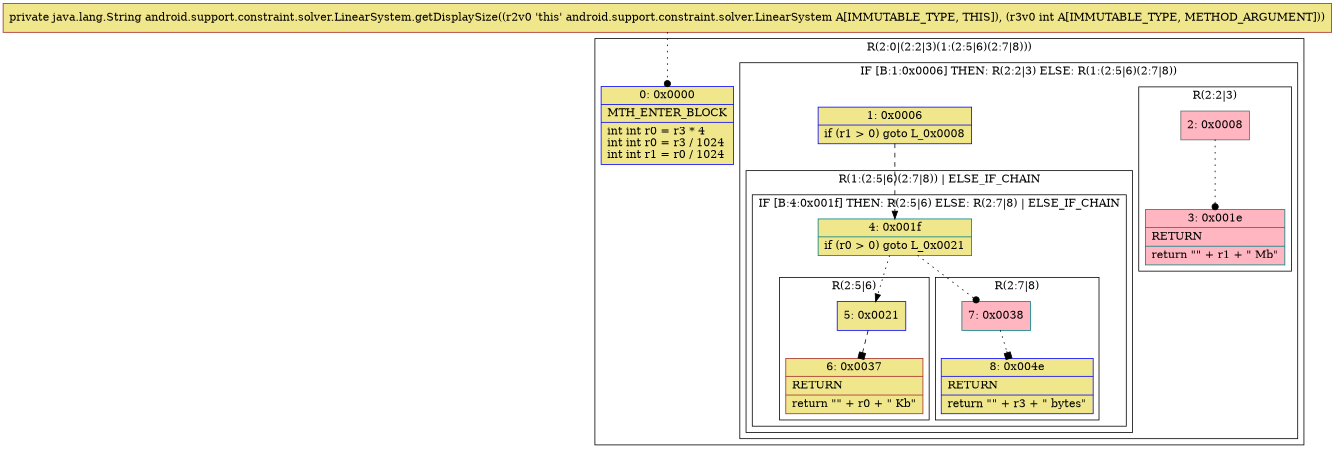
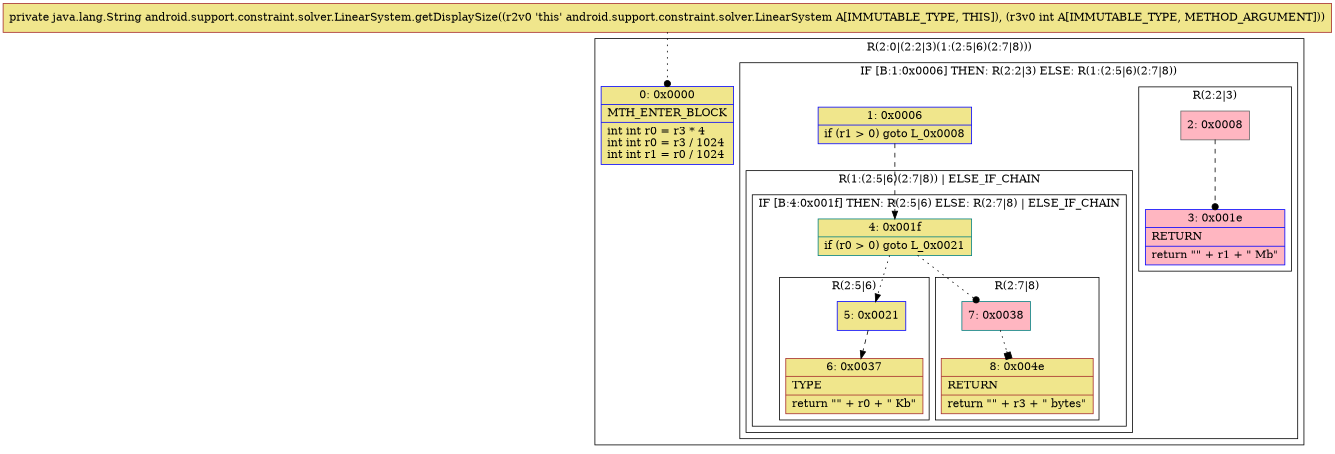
  digraph {
    node [color=blue fillcolor=khaki shape=record style=filled]
    edge [arrowhead=dot style=dotted]
    n1 [color=gray40 fillcolor=lightpink label="{2\:\ 0x0008}"]
-   n2 [color=teal fillcolor=lightpink label="{3\:\ 0x001e|RETURN\l|return \"\" + r1 + \" Mb\"\l}"]
+   n2 [fillcolor=lightpink label="{3\:\ 0x001e|RETURN\l|return \"\" + r1 + \" Mb\"\l}"]
    n3 [label="{5\:\ 0x0021}"]
-   n4 [color=brown label="{6\:\ 0x0037|RETURN\l|return \"\" + r0 + \" Kb\"\l}"]
+   n4 [color=brown label="{6\:\ 0x0037|TYPE\l|return \"\" + r0 + \" Kb\"\l}"]
    n5 [color=teal fillcolor=lightpink label="{7\:\ 0x0038}"]
-   n6 [label="{8\:\ 0x004e|RETURN\l|return \"\" + r3 + \" bytes\"\l}"]
+   n6 [color=brown label="{8\:\ 0x004e|RETURN\l|return \"\" + r3 + \" bytes\"\l}"]
    n7 [color=teal label="{4\:\ 0x001f|if (r0 \> 0) goto L_0x0021\l}"]
    n8 [label="{1\:\ 0x0006|if (r1 \> 0) goto L_0x0008\l}"]
    n9 [label="{0\:\ 0x0000|MTH_ENTER_BLOCK\l|int int r0 = r3 * 4\lint int r0 = r3 \/ 1024\lint int r1 = r0 \/ 1024\l}"]
    n10 [color=brown label="{private java.lang.String android.support.constraint.solver.LinearSystem.getDisplaySize((r2v0 'this' android.support.constraint.solver.LinearSystem A[IMMUTABLE_TYPE, THIS]), (r3v0 int A[IMMUTABLE_TYPE, METHOD_ARGUMENT])) }"]
    subgraph cluster_1 {
      label="R(2:0|(2:2|3)(1:(2:5|6)(2:7|8)))"
      n9
      subgraph cluster_2 {
        label="IF [B:1:0x0006] THEN: R(2:2|3) ELSE: R(1:(2:5|6)(2:7|8))"
        n8
        subgraph cluster_3 {
          label="R(2:2|3)"
          n1
          n2
        }
        subgraph cluster_4 {
          label="R(1:(2:5|6)(2:7|8)) | ELSE_IF_CHAIN\l"
          subgraph cluster_5 {
            label="IF [B:4:0x001f] THEN: R(2:5|6) ELSE: R(2:7|8) | ELSE_IF_CHAIN\l"
            n7
            subgraph cluster_6 {
              label="R(2:5|6)"
              n3
              n4
            }
            subgraph cluster_7 {
              label="R(2:7|8)"
              n5
              n6
            }
          }
        }
      }
    }
-   n1 -> n2
-   n3 -> n4 [arrowhead=box style=dashed]
+   n1 -> n2 [style=dashed]
+   n3 -> n4 [arrowhead=normal style=dashed]
    n5 -> n6 [arrowhead=box]
    n7 -> n3 [arrowhead=normal]
    n7 -> n5
    n8 -> n7 [arrowhead=normal style=dashed]
    n10 -> n9
  }
